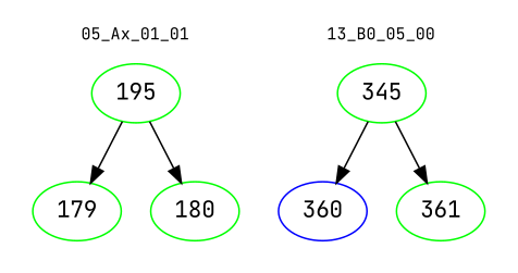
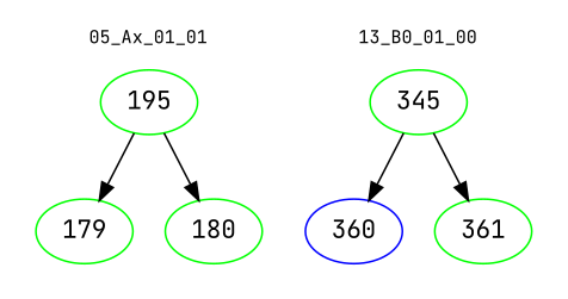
  digraph {
    fontname="JetBrains Mono"
    node [color=green fontname="JetBrains Mono"]
    edge [color=black fontname="JetBrains Mono"]
    n1 [label=195]
    n2 [label=179]
    n3 [label=180]
    n4 [label=345]
    n5 [color=blue label=360]
    n6 [label=361]
    subgraph cluster_1 {
      color=white
      fontsize=10
      label="05_Ax_01_01"
      n1
      n2
      n3
    }
    subgraph cluster_2 {
      color=white
      fontsize=10
-     label="13_B0_05_00"
+     label="13_B0_01_00"
      n4
      n5
      n6
    }
    n1 -> n2
    n1 -> n3
    n4 -> n5
    n4 -> n6
  }
